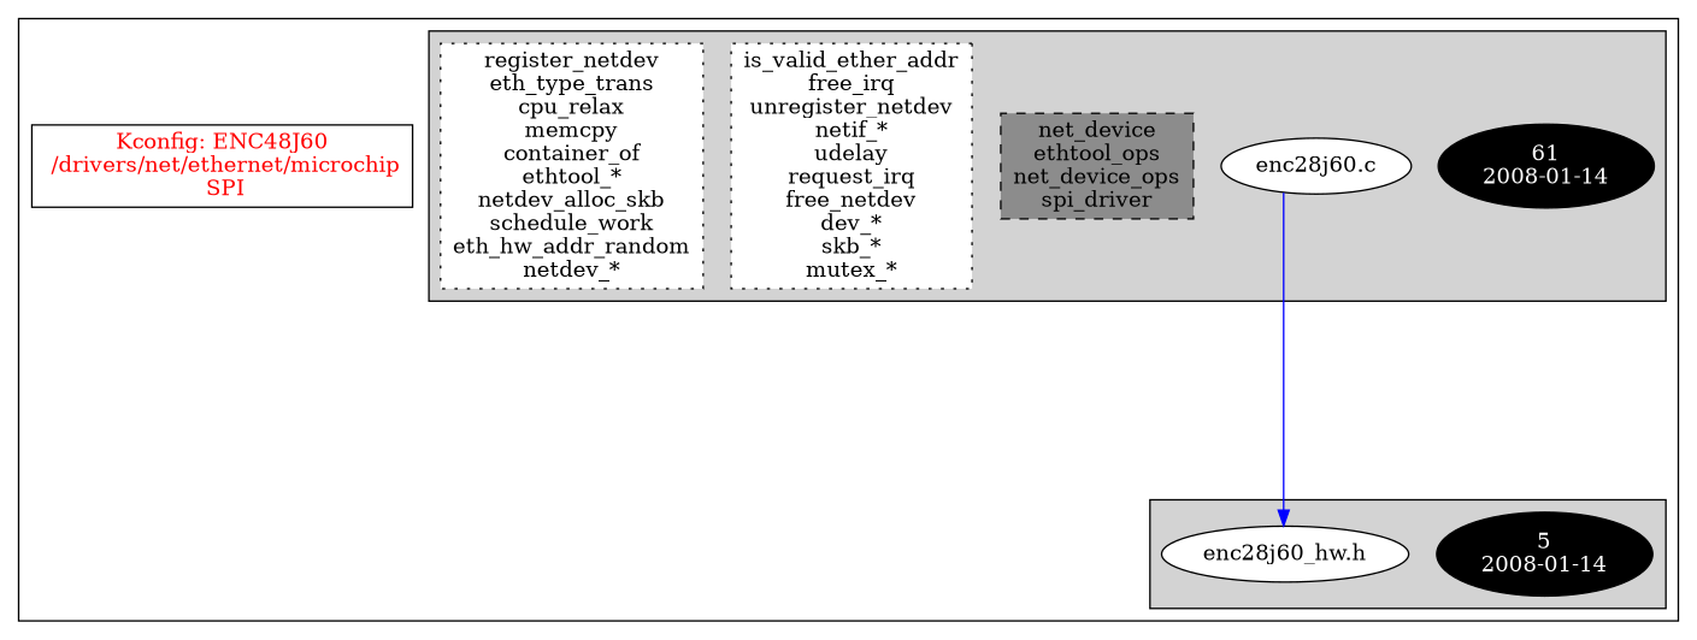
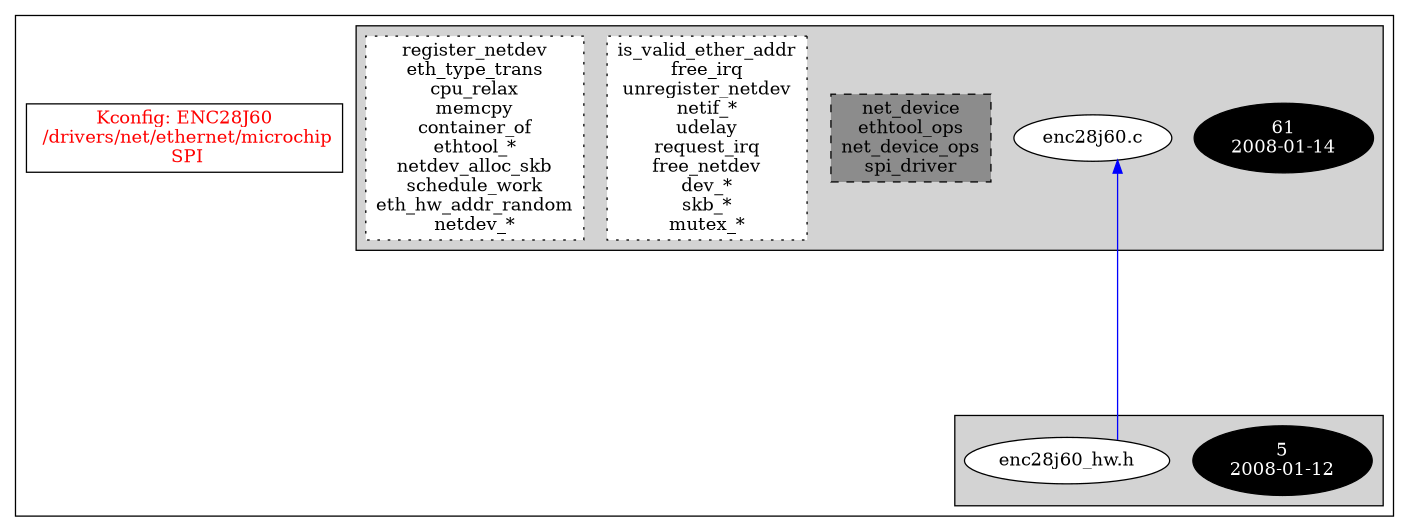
  digraph {
    ranksep=2
    splines=ortho
    node [fillcolor=white fontcolor=black style=filled]
    n1 [fillcolor=black fontcolor=white label="61\n2008-01-14"]
    n2 [label="enc28j60.c\n"]
    n3 [fillcolor=grey55 label="net_device\nethtool_ops\nnet_device_ops\nspi_driver\n" shape=box style="filled,dashed"]
    n4 [label="is_valid_ether_addr\nfree_irq\nunregister_netdev\nnetif_*\nudelay\nrequest_irq\nfree_netdev\ndev_*\nskb_*\nmutex_*\n" shape=box style="filled,dotted"]
    n5 [label="register_netdev\neth_type_trans\ncpu_relax\nmemcpy\ncontainer_of\nethtool_*\nnetdev_alloc_skb\nschedule_work\neth_hw_addr_random\nnetdev_*\n" shape=box style="filled,dotted"]
-   n6 [fillcolor=black fontcolor=white label="5\n2008-01-14"]
+   n6 [fillcolor=black fontcolor=white label="5\n2008-01-12"]
    n7 [label="enc28j60_hw.h\n"]
-   n8 [fontcolor=red label="Kconfig: ENC48J60\n /drivers/net/ethernet/microchip\n  SPI " shape=box fillcolor="" style=""]
+   n8 [fontcolor=red label="Kconfig: ENC28J60\n /drivers/net/ethernet/microchip\n  SPI " shape=box fillcolor="" style=""]
    subgraph cluster_1 {
      n8
      subgraph cluster_2 {
        style=filled
        n1
        n2
        n3
        n4
        n5
      }
      subgraph cluster_3 {
        style=filled
        n6
        n7
      }
    }
-   n2 -> n7 [color=blue]
+   n7 -> n2 [color=blue]
  }
